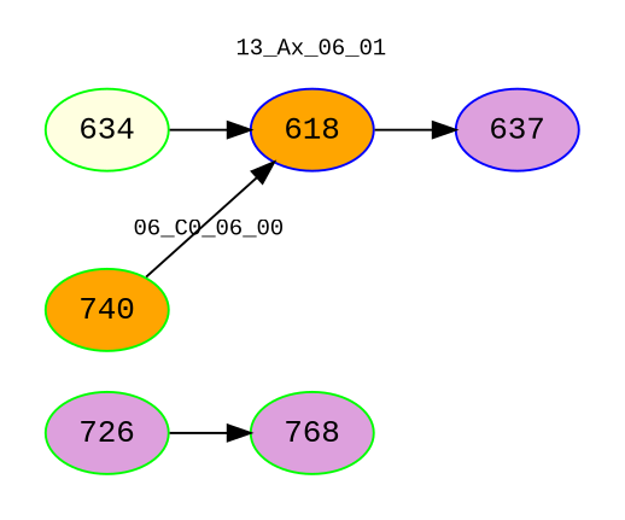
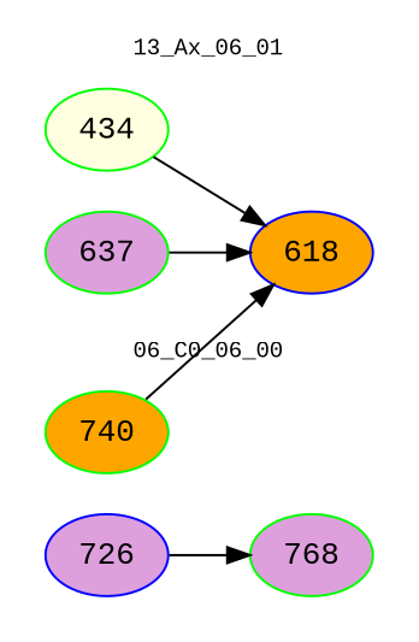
  digraph {
    fontname="Liberation Mono"
    rankdir=LR
    node [color=green fillcolor=plum fontname="Liberation Mono" style=filled]
    edge [color=black fontname="Liberation Mono"]
-   n1 [fillcolor=lightyellow label=634]
+   n1 [fillcolor=lightyellow label=434]
    n2 [color=blue fillcolor=orange label=618]
-   n3 [color=blue label=637]
+   n3 [label=637]
    n4 [fillcolor=orange label=740]
-   n5 [label=726]
+   n5 [color=blue label=726]
    n6 [label=768]
    subgraph cluster_1 {
      color=white
      fontsize=10
      label="13_Ax_06_01"
      n1
      n2
      n3
    }
    subgraph cluster_2 {
      color=white
      fontsize=10
      label="06_C0_06_00"
      n4
      n5
      n6
    }
    n1 -> n2
-   n2 -> n3
+   n3 -> n2
    n4 -> n2
    n5 -> n6
  }
